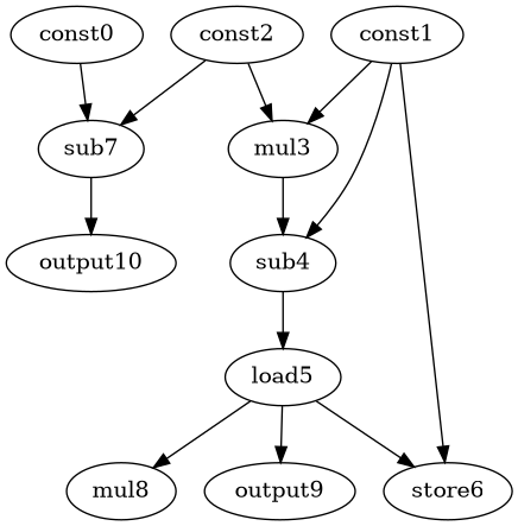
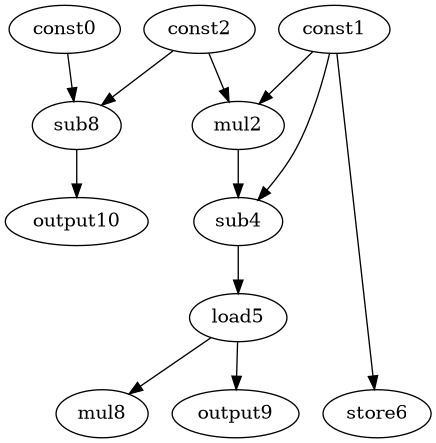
  digraph {
    node [opcode=const]
    edge [operand=0]
-   sub7 [opcode=sub]
+   sub7 [opcode=sub label=sub8]
    const0
    output10 [opcode=output]
    mul8 [opcode=mul]
-   mul3 [opcode=mul]
+   mul3 [opcode=mul label=mul2]
    const1
    sub4 [opcode=sub]
    store6 [opcode=store]
    load5 [opcode=load]
    const2
    output9 [opcode=output]
    sub7 -> output10
    const0 -> sub7
    mul3 -> sub4 [operand=1]
    const1 -> mul3
    const1 -> sub4
    const1 -> store6
    sub4 -> load5
    load5 -> mul8 [operand=1]
-   load5 -> store6 [operand=1]
    load5 -> output9
    const2 -> sub7 [operand=1]
    const2 -> mul3 [operand=1]
  }
